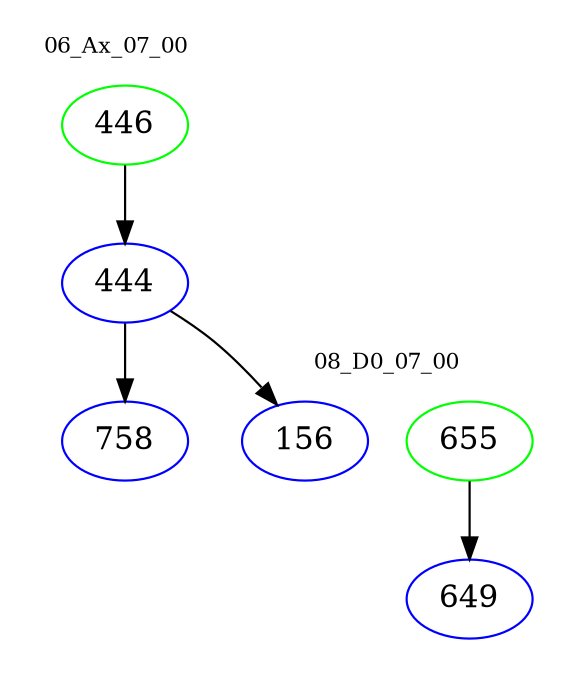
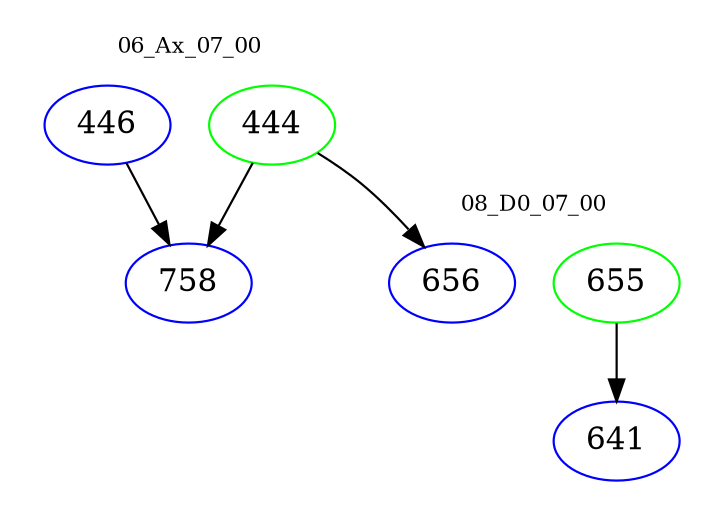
  digraph {
    node [color=blue]
    edge [color=black]
-   n1 [color=green label=446]
-   n2 [label=444]
+   n1 [label=446]
+   n2 [color=green label=444]
    n3 [label=758]
    n4 [color=green label=655]
-   n5 [label=649]
-   n6 [label=156]
+   n5 [label=641]
+   n6 [label=656]
    subgraph cluster_1 {
      color=white
      fontsize=10
      label="06_Ax_07_00"
      n1
      n2
      n3
    }
    subgraph cluster_2 {
      color=white
      fontsize=10
      label="08_D0_07_00"
      n4
      n5
      n6
    }
-   n1 -> n2
+   n1 -> n3
    n2 -> n3
    n2 -> n6
    n4 -> n5
  }
